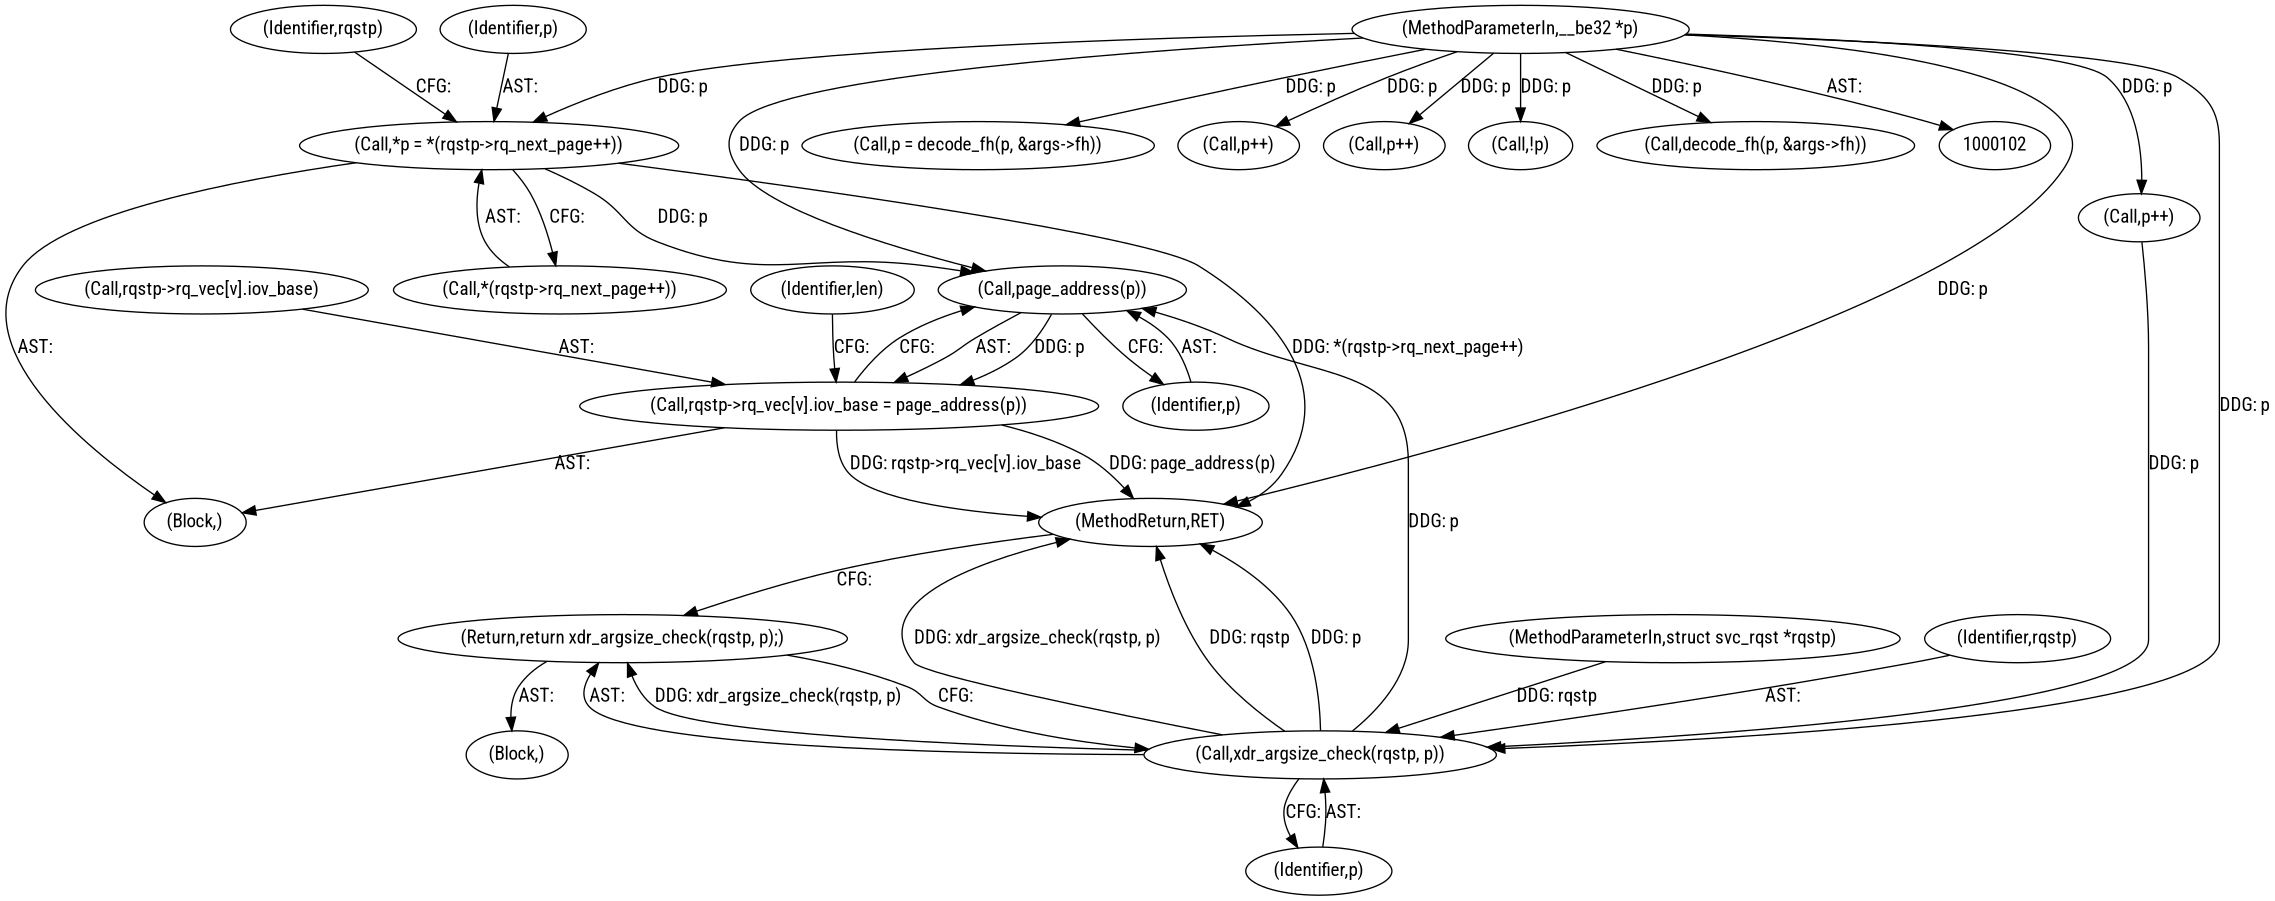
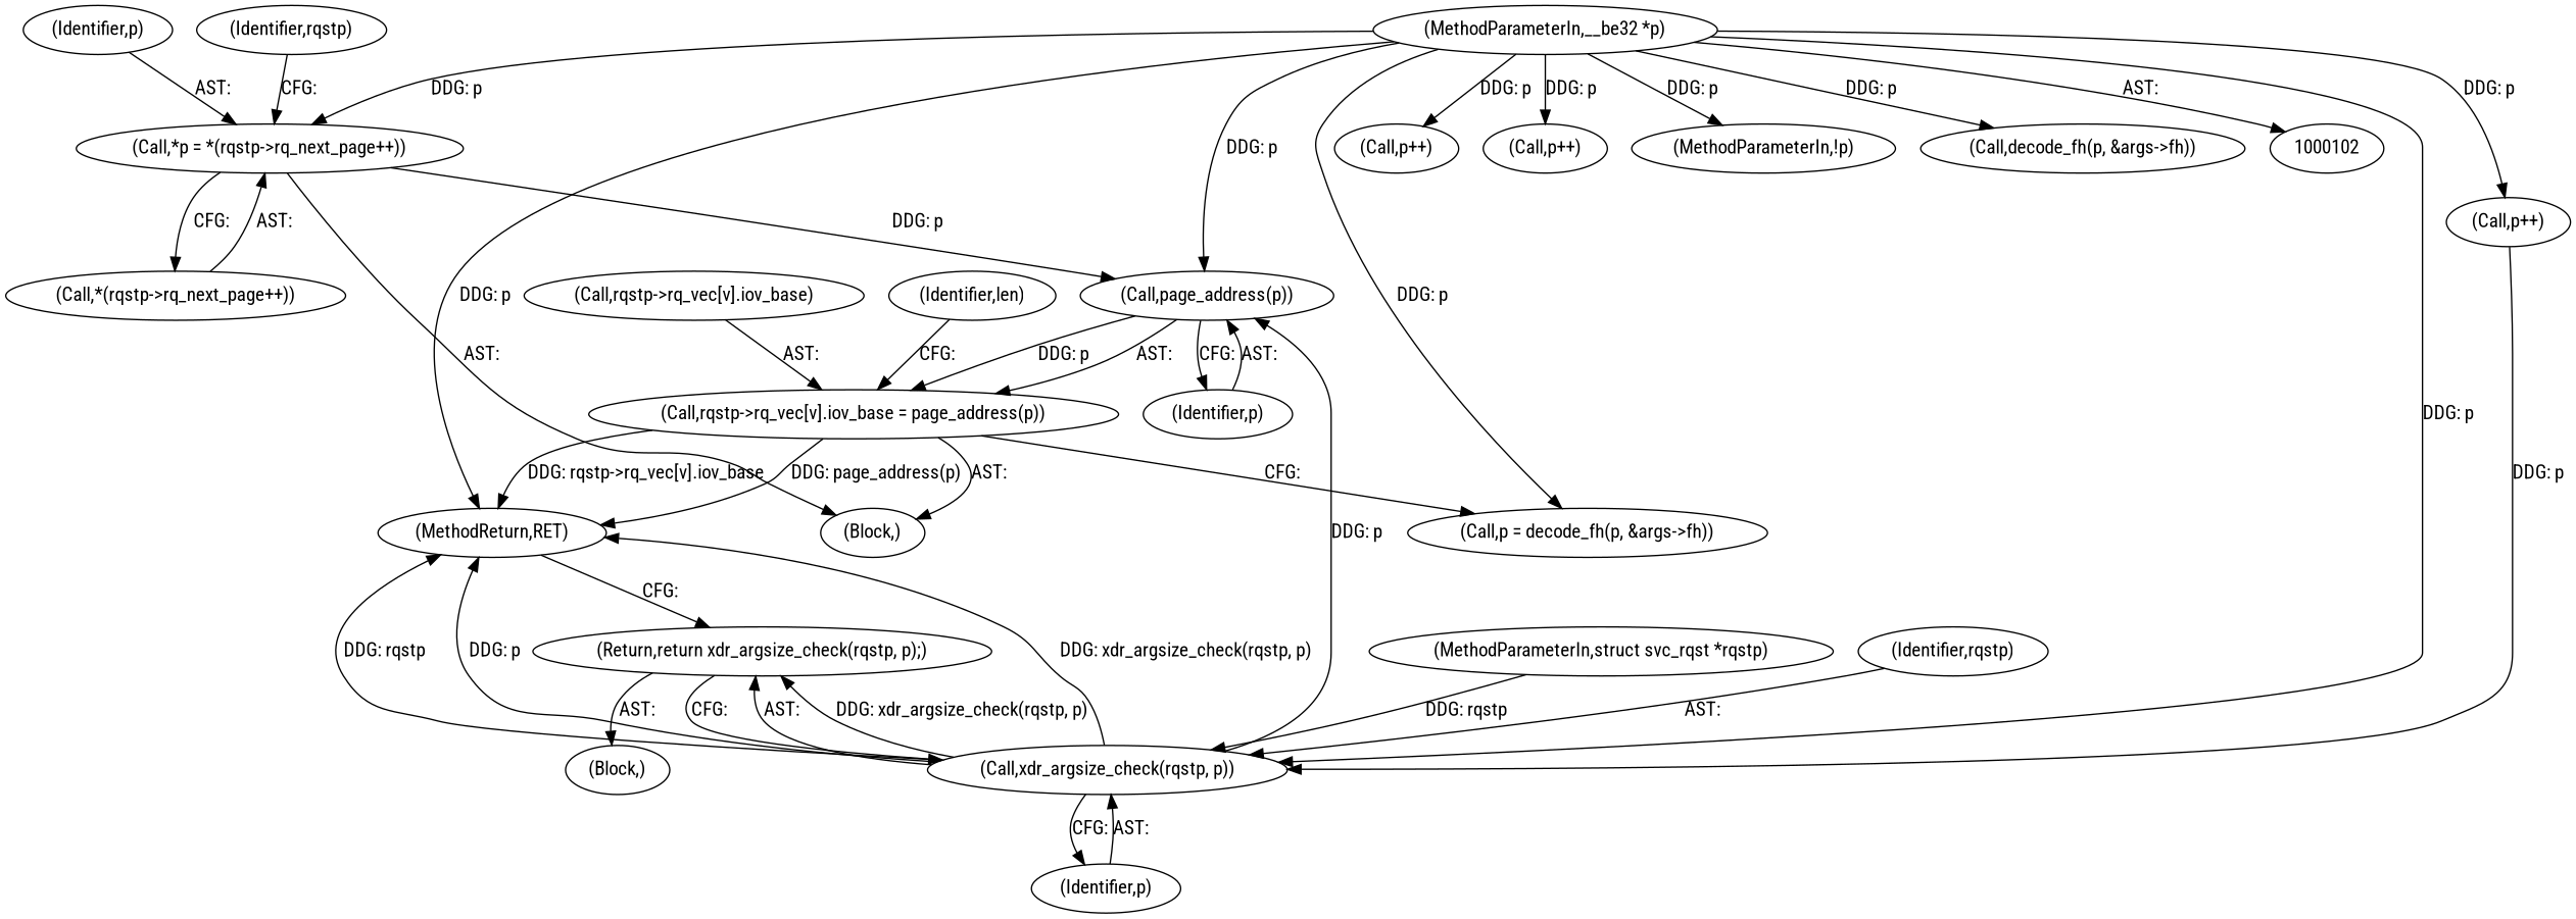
  digraph {
    fontname="Roboto Condensed"
    node [fontname="Roboto Condensed"]
    edge [fontname="Roboto Condensed"]
    n1 [label="(Call,*p = *(rqstp->rq_next_page++))"]
    n2 [label="(Call,page_address(p))"]
    n3 [label="(MethodReturn,RET)"]
    n4 [label="(Call,*(rqstp->rq_next_page++))"]
    n5 [label="(Block,)"]
    n6 [label="(Call,rqstp->rq_vec[v].iov_base = page_address(p))"]
    n7 [label="(Identifier,p)"]
    n8 [label="(Return,return xdr_argsize_check(rqstp, p);)"]
    n9 [label="(MethodParameterIn,__be32 *p)"]
    n10 [label="(Call,xdr_argsize_check(rqstp, p))"]
    n11 [label="(Call,p++)"]
    n12 [label="(Call,p = decode_fh(p, &args->fh))"]
    n13 [label="(Call,p++)"]
    n14 [label="(Call,p++)"]
-   n15 [label="(Call,!p)"]
+   n15 [label="(MethodParameterIn,!p)"]
    n16 [label="(Call,decode_fh(p, &args->fh))"]
    1000102
    n18 [label="(Identifier,p)"]
    n19 [label="(Block,)"]
    n20 [label="(Call,rqstp->rq_vec[v].iov_base)"]
    n21 [label="(MethodParameterIn,struct svc_rqst *rqstp)"]
    n22 [label="(Identifier,len)"]
    n23 [label="(Identifier,p)"]
    n24 [label="(Identifier,rqstp)"]
    n25 [label="(Identifier,rqstp)"]
    n1 -> n2 [label="DDG: p"]
-   n1 -> n3 [label="DDG: *(rqstp->rq_next_page++)"]
    n1 -> n4 [label="CFG: "]
    n1 -> n5 [label="AST: "]
    n2 -> n6 [label="AST: "]
    n2 -> n6 [label="DDG: p"]
    n2 -> n7 [label="CFG: "]
    n3 -> n8 [label="CFG: "]
    n4 -> n1 [label="AST: "]
-   n6 -> n2 [label="CFG: "]
+   n6 -> n12 [label="CFG: "]
    n6 -> n3 [label="DDG: rqstp->rq_vec[v].iov_base"]
    n6 -> n3 [label="DDG: page_address(p)"]
    n6 -> n5 [label="AST: "]
    n7 -> n2 [label="AST: "]
    n8 -> n10 [label="CFG: "]
    n8 -> n19 [label="AST: "]
    n9 -> n1 [label="DDG: p"]
    n9 -> n2 [label="DDG: p"]
    n9 -> n3 [label="DDG: p"]
    n9 -> n10 [label="DDG: p"]
    n9 -> n11 [label="DDG: p"]
    n9 -> n12 [label="DDG: p"]
    n9 -> n13 [label="DDG: p"]
    n9 -> n14 [label="DDG: p"]
    n9 -> n15 [label="DDG: p"]
    n9 -> n16 [label="DDG: p"]
    n9 -> 1000102 [label="AST: "]
    n10 -> n2 [label="DDG: p"]
    n10 -> n3 [label="DDG: xdr_argsize_check(rqstp, p)"]
    n10 -> n3 [label="DDG: rqstp"]
    n10 -> n3 [label="DDG: p"]
    n10 -> n8 [label="AST: "]
    n10 -> n8 [label="DDG: xdr_argsize_check(rqstp, p)"]
    n10 -> n18 [label="CFG: "]
    n11 -> n10 [label="DDG: p"]
    n18 -> n10 [label="AST: "]
    n20 -> n6 [label="AST: "]
    n21 -> n10 [label="DDG: rqstp"]
    n22 -> n6 [label="CFG: "]
    n23 -> n1 [label="AST: "]
    n24 -> n10 [label="AST: "]
    n25 -> n1 [label="CFG: "]
  }
